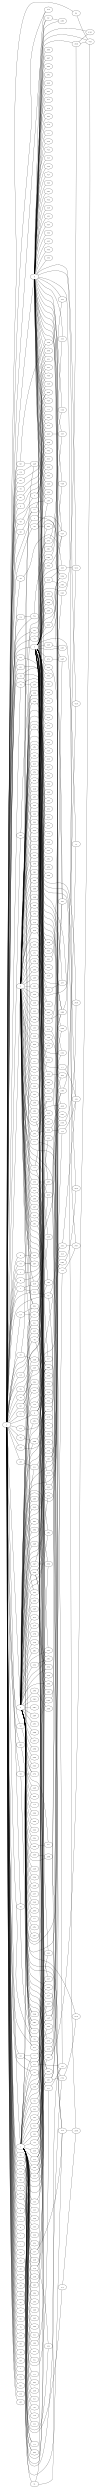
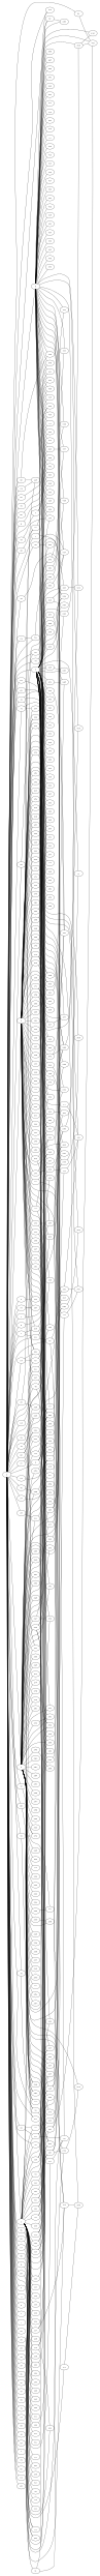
  graph {
    fontname="Comic Neue"
    rankdir=LR
    node [fontname="Comic Neue"]
    edge [fontname="Comic Neue"]
    0
    1
    2
    3
    4
    5
    6
    7
    8
    9
    10
    11
    12
    13
    14
    15
    16
    17
    18
    19
    20
    21
    22
    23
    24
    25
    26
    27
    28
    29
    30
    31
    32
    33
    34
    35
    36
    37
    38
    39
    40
    41
    42
    43
    44
    45
    46
    47
    48
    49
    50
    51
    52
    53
    54
    55
    56
    57
    58
    59
    60
    61
    62
    63
    64
    65
    66
    67
    68
    69
    70
    71
    72
    73
    74
    75
    76
    77
    78
    79
    80
    81
    82
    83
    84
    85
    86
    87
    88
    89
    405
    128
    130
    131
    132
    133
    134
    129
    136
    137
    138
    139
    140
    141
    135
    90
    91
    92
    93
    94
    95
    96
    97
    98
    99
    100
    101
    102
    103
    104
    105
    106
    107
    108
    109
    110
    111
    112
    113
    114
    115
    116
    117
    118
    119
    120
    121
    122
    123
    124
    125
    126
    127
    142
    143
    144
    145
    146
    147
    148
    149
    150
    151
    152
    153
    154
    155
    156
    157
    158
    159
    160
    161
    162
    163
    164
    165
    166
    167
    168
    169
    170
    171
    172
    173
    174
    175
    176
    177
    178
    179
    180
    181
    182
    183
    184
    185
    186
    187
    188
    189
    190
    191
    192
    193
    194
    195
    196
    197
    198
    199
    200
    201
    202
    203
    204
    205
    206
    207
    208
    209
    210
    211
    212
    213
    214
    215
    216
    217
    218
    219
    220
    221
    222
    223
    224
    225
    226
    227
    228
    229
    230
    231
    232
    233
    234
    235
    236
    237
    238
    239
    240
    241
    242
    243
    244
    245
    246
    247
    248
    249
    250
    251
    252
    253
    254
    255
    256
    257
    258
    259
    260
    261
    262
    263
    264
    265
    266
    267
    268
    269
    270
    271
    272
    273
    274
    275
    276
    277
    278
    n281 [label=479]
    280
    281
    282
    283
    284
    285
    286
    287
    289
    290
    291
    292
    293
    294
    295
    296
    297
    298
    299
    300
    301
    302
    303
    304
    305
    306
    307
    308
    384
    309
    310
    311
    312
    313
    314
    315
    316
    317
    318
    319
    320
    321
    322
    323
    324
    325
    326
    327
    328
    329
    330
    331
    332
    333
    334
    335
    336
    337
    338
    339
    340
    341
    342
    343
    344
    345
    346
    347
    348
    349
    350
    351
    352
    353
    354
    355
    356
    357
    358
    359
    360
    361
    362
    363
    364
    365
    366
    367
    368
    369
    370
    371
    372
    373
    374
    375
    376
    377
    378
    379
    380
    381
    382
    383
    404
    432
    385
    386
    387
    388
    389
    390
    391
    392
    393
    394
    395
    396
    397
    398
    399
    400
    401
    402
    403
    406
    407
    408
    409
    410
    411
    412
    413
    414
    415
    416
    417
    418
    419
    420
    421
    422
    423
    424
    425
    426
    427
    428
    429
    430
    431
    433
    434
    435
    436
    437
    438
    439
    440
    441
    442
    443
    444
    445
    446
    447
    448
    449
    288
    0 -- 1
    0 -- 2
    0 -- 3
    0 -- 4
    0 -- 5
    0 -- 6
    0 -- 7
    0 -- 8
    0 -- 9
    0 -- 10
    0 -- 11
    0 -- 12
    0 -- 13
    0 -- 14
    0 -- 15
    0 -- 16
    0 -- 17
    0 -- 18
    0 -- 19
    0 -- 20
    0 -- 21
    0 -- 22
    0 -- 23
    0 -- 24
    0 -- 25
    0 -- 26
    0 -- 27
    0 -- 28
    0 -- 29
    0 -- 30
    0 -- 31
    0 -- 32
    0 -- 33
    0 -- 34
    0 -- 35
    0 -- 36
    0 -- 37
    0 -- 38
    0 -- 39
    0 -- 40
    0 -- 41
    0 -- 42
    0 -- 43
    0 -- 44
    0 -- 45
    0 -- 46
    0 -- 47
    0 -- 48
    0 -- 49
    0 -- 50
    0 -- 51
    0 -- 52
    0 -- 53
    0 -- 54
    0 -- 55
    0 -- 56
    0 -- 57
    0 -- 58
    0 -- 59
    0 -- 60
    0 -- 61
    0 -- 62
    0 -- 63
    0 -- 64
    0 -- 65
    0 -- 66
    0 -- 67
    0 -- 68
    0 -- 69
    0 -- 70
    0 -- 71
    0 -- 72
    0 -- 73
    0 -- 74
    0 -- 75
    0 -- 76
    0 -- 77
    0 -- 78
    0 -- 79
    0 -- 80
    0 -- 81
    0 -- 82
    0 -- 83
    0 -- 84
    0 -- 85
    0 -- 86
    0 -- 87
    0 -- 88
    0 -- 89
    0 -- 405
    1 -- 72
    1 -- 128
    1 -- 130
    1 -- 131
    1 -- 132
    1 -- 133
    1 -- 134
    1 -- 129
    1 -- 136
    1 -- 137
    1 -- 138
    1 -- 139
    1 -- 140
    1 -- 141
    1 -- 135
    1 -- 90
    1 -- 91
    1 -- 92
    1 -- 93
    1 -- 94
    1 -- 95
    1 -- 96
    1 -- 97
    1 -- 98
    1 -- 99
-   1 -- 100
    1 -- 101
    1 -- 102
    1 -- 103
    1 -- 104
    1 -- 105
    1 -- 106
    1 -- 107
    1 -- 108
    1 -- 109
    1 -- 110
    1 -- 111
    1 -- 112
    1 -- 113
    1 -- 114
    1 -- 115
    1 -- 116
    1 -- 117
    1 -- 118
    1 -- 119
    1 -- 120
    1 -- 121
    1 -- 122
    1 -- 123
    1 -- 124
    1 -- 125
    1 -- 126
    1 -- 127
    2 -- 142
    2 -- 143
    2 -- 144
    2 -- 145
    2 -- 146
    2 -- 147
    2 -- 148
    2 -- 149
    2 -- 150
    2 -- 151
    2 -- 152
    2 -- 153
    2 -- 154
    2 -- 155
    2 -- 156
    2 -- 157
    2 -- 158
    2 -- 159
    2 -- 160
    2 -- 161
    2 -- 162
    2 -- 163
    2 -- 164
    2 -- 165
    2 -- 166
    2 -- 167
    2 -- 168
    2 -- 169
    2 -- 170
    2 -- 171
    2 -- 172
    2 -- 173
    2 -- 174
    2 -- 175
    2 -- 176
    2 -- 177
    2 -- 178
    2 -- 179
    2 -- 180
    2 -- 181
    2 -- 182
    2 -- 183
    2 -- 184
    2 -- 185
    2 -- 186
    2 -- 187
    2 -- 188
    2 -- 189
    2 -- 190
    2 -- 191
    2 -- 192
    2 -- 193
    2 -- 194
    2 -- 195
    2 -- 196
    2 -- 197
    2 -- 198
    2 -- 199
    2 -- 200
    2 -- 201
    2 -- 202
    2 -- 203
    2 -- 204
    2 -- 205
    2 -- 206
    2 -- 207
    2 -- 208
    2 -- 209
    2 -- 210
    2 -- 211
    2 -- 212
    2 -- 213
    2 -- 214
    2 -- 215
    2 -- 216
    2 -- 217
    2 -- 218
    2 -- 219
    2 -- 220
    2 -- 221
    3 -- 76
    3 -- 221
    3 -- 222
    3 -- 223
    3 -- 224
    3 -- 225
    3 -- 226
    3 -- 227
    3 -- 228
    3 -- 229
    3 -- 230
    3 -- 231
    3 -- 232
    3 -- 233
    3 -- 234
    3 -- 235
    3 -- 236
    3 -- 237
    3 -- 238
    3 -- 239
    3 -- 240
    3 -- 241
    3 -- 242
    3 -- 243
    3 -- 244
    3 -- 245
    3 -- 246
    3 -- 247
    3 -- 248
    3 -- 249
    3 -- 250
    3 -- 251
    3 -- 252
    3 -- 253
    3 -- 254
    3 -- 255
    3 -- 256
    3 -- 257
    3 -- 258
    3 -- 259
    3 -- 260
    3 -- 261
    3 -- 262
    3 -- 263
    3 -- 264
    3 -- 265
    3 -- 266
    3 -- 267
    3 -- 268
    3 -- 269
    3 -- 270
    3 -- 271
    3 -- 272
    3 -- 273
    3 -- 274
    3 -- 275
    3 -- 276
    3 -- 277
    3 -- 278
    3 -- n281
    3 -- 280
    3 -- 281
    3 -- 282
    3 -- 283
    3 -- 284
    3 -- 285
    3 -- 286
    3 -- 287
    3 -- 289
    3 -- 290
    3 -- 291
    3 -- 292
    3 -- 293
    3 -- 294
    3 -- 295
    3 -- 296
    3 -- 297
    3 -- 298
    3 -- 299
    3 -- 300
    3 -- 301
    3 -- 302
    3 -- 303
    3 -- 304
    3 -- 305
    3 -- 306
    3 -- 307
    3 -- 308
    4 -- 384
    4 -- 309
    4 -- 310
    4 -- 311
    4 -- 312
    4 -- 313
    4 -- 314
    4 -- 315
    4 -- 316
    4 -- 317
    4 -- 318
    4 -- 319
    4 -- 320
    4 -- 321
    4 -- 322
    4 -- 323
    4 -- 324
    4 -- 325
    4 -- 326
    4 -- 327
    4 -- 328
    4 -- 329
    4 -- 330
    4 -- 331
    4 -- 332
    4 -- 333
    4 -- 334
    4 -- 335
    4 -- 336
    4 -- 337
    4 -- 338
    4 -- 339
    4 -- 340
    4 -- 341
    4 -- 342
    4 -- 343
    4 -- 344
    4 -- 345
    4 -- 346
    4 -- 347
    4 -- 348
    4 -- 349
    4 -- 350
    4 -- 351
    4 -- 352
    4 -- 353
    4 -- 354
    4 -- 355
    4 -- 356
    4 -- 357
    4 -- 358
    4 -- 359
    4 -- 360
    4 -- 361
    4 -- 362
    4 -- 363
    4 -- 364
    4 -- 365
    4 -- 366
    4 -- 367
    4 -- 368
    4 -- 369
    4 -- 370
    4 -- 371
    4 -- 372
    4 -- 373
    4 -- 374
    4 -- 375
    4 -- 376
    4 -- 377
    4 -- 378
    4 -- 379
    4 -- 380
    4 -- 381
    4 -- 382
    4 -- 383
    4 -- 404
    4 -- 432
    5 -- 32
    5 -- 405
    5 -- 139
    5 -- 364
    5 -- 404
    5 -- 432
    5 -- 385
    5 -- 386
    5 -- 387
    5 -- 388
    5 -- 389
    5 -- 390
    5 -- 391
    5 -- 392
    5 -- 393
    5 -- 394
    5 -- 395
    5 -- 396
    5 -- 397
    5 -- 398
    5 -- 399
    5 -- 400
    5 -- 401
    5 -- 402
    5 -- 403
    5 -- 406
    5 -- 407
    5 -- 408
    5 -- 409
    5 -- 410
    5 -- 411
    5 -- 412
    5 -- 413
    5 -- 414
    5 -- 415
    5 -- 416
    5 -- 417
    5 -- 418
    5 -- 419
    5 -- 420
    5 -- 421
    5 -- 422
    5 -- 423
    5 -- 424
    5 -- 425
    5 -- 426
    5 -- 427
    5 -- 428
    5 -- 429
    5 -- 430
    5 -- 431
    5 -- 433
    5 -- 434
    5 -- 435
    5 -- 436
    5 -- 437
    5 -- 438
    5 -- 439
    5 -- 440
    5 -- 441
    5 -- 442
    5 -- 443
    5 -- 444
    5 -- 445
    5 -- 446
    5 -- 447
    5 -- 448
    5 -- 449
    6 -- 97
    6 -- 193
    6 -- 231
    7 -- 393
    7 -- 415
    8 -- 438
    11 -- 160
    12 -- 326
    12 -- 419
    13 -- 172
    14 -- 29
    14 -- 215
    16 -- 369
    18 -- 357
    20 -- 166
    21 -- 221
    21 -- 363
    21 -- 423
    23 -- 169
    24 -- 59
    25 -- 99
    27 -- 380
    29 -- 79
    29 -- 180
    31 -- 127
    31 -- 239
    31 -- 346
    32 -- 389
    33 -- 105
    33 -- 106
    34 -- 443
    38 -- 201
    39 -- 228
    39 -- 402
    40 -- 326
    41 -- 194
    41 -- 307
    42 -- 248
    43 -- 60
    43 -- 272
    44 -- 97
    44 -- 376
    45 -- 139
    46 -- 268
    48 -- 285
    48 -- 439
    49 -- 411
    52 -- 169
    52 -- 418
    53 -- 354
    53 -- 424
    56 -- 102
    57 -- 366
    58 -- 264
    59 -- 280
    62 -- 395
    63 -- 197
    64 -- 70
    64 -- 221
    66 -- 251
    66 -- 399
    67 -- 237
    68 -- 84
    68 -- 272
    68 -- 321
    69 -- 377
    70 -- 153
    71 -- 264
    71 -- 308
    73 -- 187
    76 -- 101
    77 -- 224
    78 -- 313
    79 -- 308
    79 -- 388
    80 -- 104
    81 -- 300
    84 -- 334
    86 -- 427
    87 -- 328
    88 -- 284
    89 -- 246
    130 -- 314
    131 -- 212
    131 -- 241
    132 -- 273
    133 -- 217
    129 -- 358
    137 -- 307
    141 -- 322
    91 -- 184
    91 -- 400
    94 -- 380
    98 -- 240
    98 -- 353
    99 -- 307
    100 -- 145
    100 -- 290
    100 -- 401
    101 -- 160
    105 -- 160
    105 -- 217
    105 -- 237
    106 -- 130
    106 -- 156
    108 -- 121
    108 -- 252
    108 -- 333
    110 -- 424
    110 -- 443
    112 -- 119
    113 -- 227
    113 -- 437
    117 -- 308
    117 -- 426
    118 -- 285
    118 -- 433
    119 -- 246
    119 -- 282
    119 -- 342
    120 -- 145
    120 -- 183
    123 -- 292
    143 -- 317
    145 -- 203
    145 -- 367
    149 -- 223
    149 -- 400
    155 -- 270
    158 -- 223
    159 -- 413
    161 -- 277
    165 -- 311
    167 -- 275
    168 -- 340
    170 -- 357
    170 -- 380
    171 -- 193
    171 -- 330
    175 -- 331
    177 -- 255
    179 -- 205
    182 -- 396
    184 -- 365
    184 -- 388
    185 -- 325
    188 -- 446
    190 -- 388
    190 -- 437
    196 -- 286
    197 -- 292
    200 -- 241
    200 -- 378
    201 -- 393
    203 -- 343
    205 -- 263
    206 -- 282
    206 -- 369
    208 -- 319
    208 -- 342
    209 -- 245
    212 -- 263
    213 -- 256
    213 -- 394
    215 -- 293
    215 -- 447
    219 -- 346
    221 -- 291
    223 -- 286
    223 -- 303
    226 -- 301
    230 -- 258
    231 -- 343
    231 -- 413
    239 -- 350
    242 -- 264
    242 -- 292
    242 -- 366
    242 -- 436
    243 -- 251
    244 -- 435
    246 -- 276
    253 -- 337
    263 -- 368
    267 -- 293
    267 -- 345
    268 -- 380
    277 -- 400
    280 -- 448
    282 -- 329
    286 -- 315
    290 -- 385
    296 -- 288
    303 -- 413
    304 -- 311
    307 -- 428
    308 -- 358
    310 -- 334
    310 -- 383
    313 -- 321
    316 -- 437
    317 -- 377
    320 -- 424
    324 -- 326
    331 -- 362
    334 -- 423
    335 -- 384
    362 -- 398
    364 -- 447
    371 -- 385
    374 -- 388
    376 -- 441
    381 -- 444
    388 -- 425
    398 -- 430
    398 -- 443
  }
